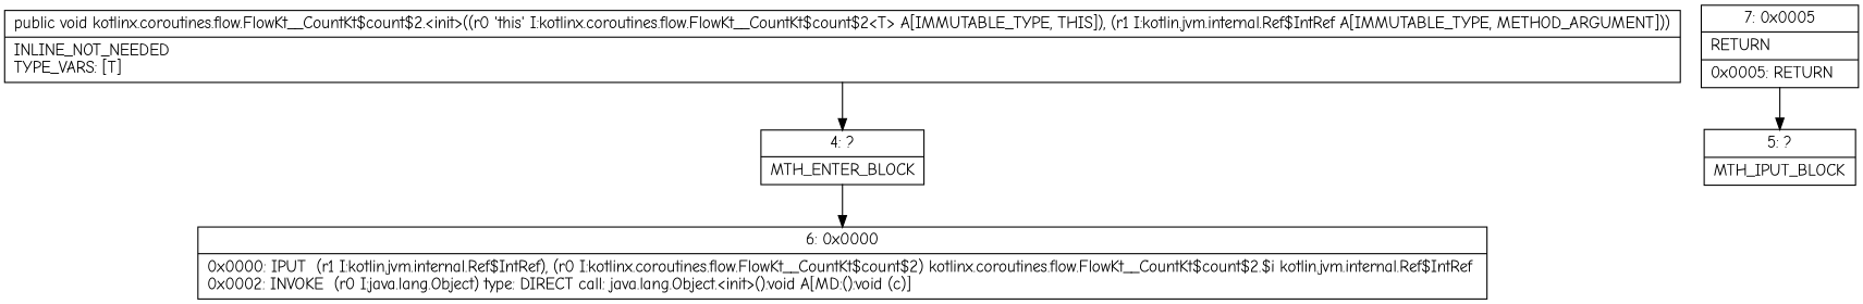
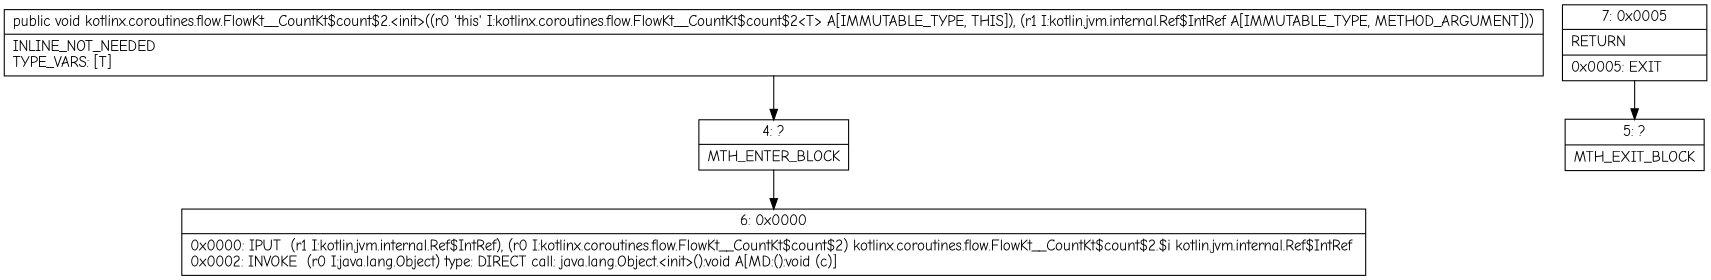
  digraph {
    fontname="Comic Neue"
    node [fontname="Comic Neue" shape=record]
    edge [fontname="Comic Neue"]
    n1 [label="{4\:\ ?|MTH_ENTER_BLOCK\l}"]
    n2 [label="{6\:\ 0x0000|0x0000: IPUT  (r1 I:kotlin.jvm.internal.Ref$IntRef), (r0 I:kotlinx.coroutines.flow.FlowKt__CountKt$count$2) kotlinx.coroutines.flow.FlowKt__CountKt$count$2.$i kotlin.jvm.internal.Ref$IntRef \l0x0002: INVOKE  (r0 I:java.lang.Object) type: DIRECT call: java.lang.Object.\<init\>():void A[MD:():void (c)]\l}"]
-   n3 [label="{7\:\ 0x0005|RETURN\l|0x0005: RETURN   \l}"]
-   n4 [label="{5\:\ ?|MTH_IPUT_BLOCK\l}"]
+   n3 [label="{7\:\ 0x0005|RETURN\l|0x0005: EXIT   \l}"]
+   n4 [label="{5\:\ ?|MTH_EXIT_BLOCK\l}"]
    n5 [label="{public void kotlinx.coroutines.flow.FlowKt__CountKt$count$2.\<init\>((r0 'this' I:kotlinx.coroutines.flow.FlowKt__CountKt$count$2\<T\> A[IMMUTABLE_TYPE, THIS]), (r1 I:kotlin.jvm.internal.Ref$IntRef A[IMMUTABLE_TYPE, METHOD_ARGUMENT]))  | INLINE_NOT_NEEDED\lTYPE_VARS: [T]\l}"]
    n1 -> n2
    n3 -> n4
    n5 -> n1
  }
